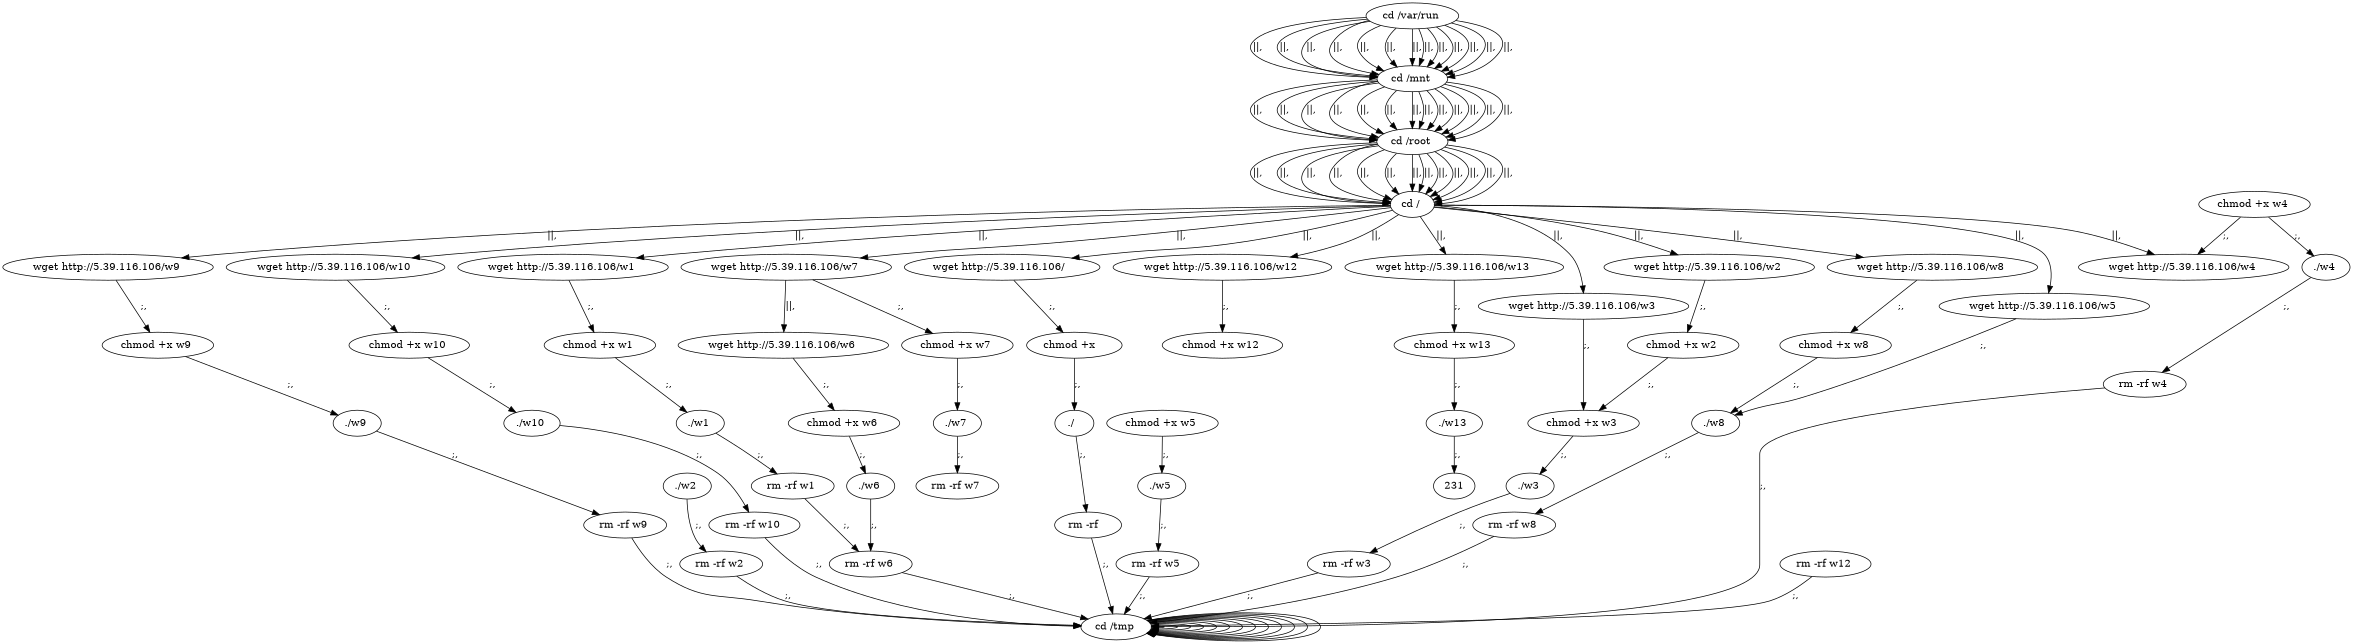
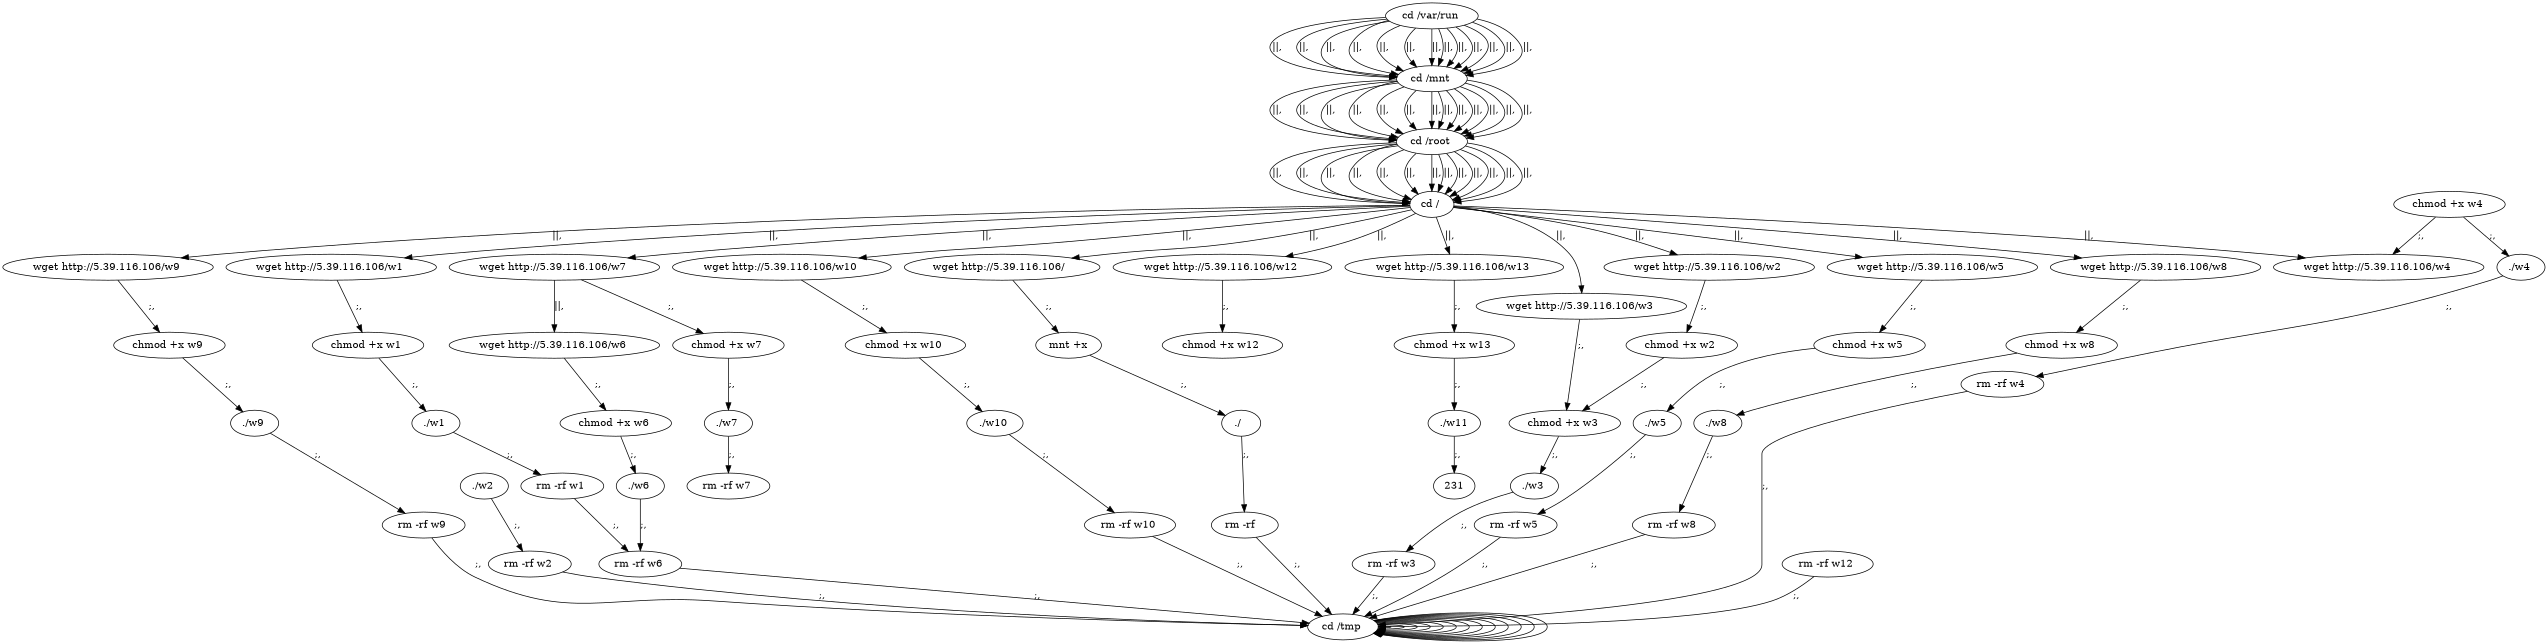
  digraph {
    n1 [label="cd /tmp "]
    n2 [label="cd /var/run "]
    n3 [label="cd /mnt "]
    n4 [label="cd /root "]
    n5 [label="cd / "]
    n6 [label="wget http://5.39.116.106/w1 "]
    n7 [label="wget http://5.39.116.106/w2 "]
    n8 [label="wget http://5.39.116.106/w3 "]
    n9 [label="wget http://5.39.116.106/w4 "]
    n10 [label="wget http://5.39.116.106/w5 "]
    n11 [label="wget http://5.39.116.106/w7 "]
    n12 [label="wget http://5.39.116.106/w8 "]
    n13 [label="wget http://5.39.116.106/w9 "]
    n14 [label="wget http://5.39.116.106/w10 "]
    n15 [label="wget http://5.39.116.106/  "]
    n16 [label="wget http://5.39.116.106/w12 "]
    n17 [label="wget http://5.39.116.106/w13 "]
    n18 [label="chmod +x w1 "]
    n19 [label="chmod +x w2 "]
    n20 [label="chmod +x w3 "]
    n21 [label="chmod +x w5 "]
    n22 [label="wget http://5.39.116.106/w6 "]
    n23 [label="chmod +x w6 "]
    n24 [label="chmod +x w7 "]
    n25 [label="chmod +x w8 "]
    n26 [label="chmod +x w9 "]
    n27 [label="chmod +x w10 "]
-   n28 [label="chmod +x   "]
+   n28 [label="mnt +x"]
    n29 [label="chmod +x w12 "]
    n30 [label="chmod +x w13 "]
    n31 [label="./w1 "]
    n32 [label="rm -rf w1 "]
    n33 [label="rm -rf w6 "]
    n34 [label="./w2 "]
    n35 [label="rm -rf w2 "]
    n36 [label="./w3 "]
    n37 [label="rm -rf w3 "]
    n38 [label="chmod +x w4 "]
    n39 [label="./w4 "]
    n40 [label="rm -rf w4 "]
    n41 [label="./w5 "]
    n42 [label="rm -rf w5 "]
    n43 [label="./w6 "]
    n44 [label="./w7 "]
    n45 [label="rm -rf w7 "]
    n46 [label="./w8 "]
    n47 [label="rm -rf w8 "]
    n48 [label="./w9 "]
    n49 [label="rm -rf w9 "]
    n50 [label="./w10 "]
    n51 [label="rm -rf w10 "]
    n52 [label="./  "]
    n53 [label="rm -rf   "]
    n54 [label="rm -rf w12 "]
-   n55 [label="./w13 "]
+   n55 [label="./w11"]
    231
    n1 -> n1
    n1 -> n1
    n1 -> n1
    n1 -> n1
    n1 -> n1
    n1 -> n1
    n1 -> n1
    n1 -> n1
    n1 -> n1
    n1 -> n1
    n1 -> n1
    n1 -> n1
    n1 -> n1
    n2 -> n3 [label="||,"]
    n2 -> n3 [label="||,"]
    n2 -> n3 [label="||,"]
    n2 -> n3 [label="||,"]
    n2 -> n3 [label="||,"]
    n2 -> n3 [label="||,"]
    n2 -> n3 [label="||,"]
    n2 -> n3 [label="||,"]
    n2 -> n3 [label="||,"]
    n2 -> n3 [label="||,"]
    n2 -> n3 [label="||,"]
    n2 -> n3 [label="||,"]
    n2 -> n3 [label="||,"]
    n3 -> n4 [label="||,"]
    n3 -> n4 [label="||,"]
    n3 -> n4 [label="||,"]
    n3 -> n4 [label="||,"]
    n3 -> n4 [label="||,"]
    n3 -> n4 [label="||,"]
    n3 -> n4 [label="||,"]
    n3 -> n4 [label="||,"]
    n3 -> n4 [label="||,"]
    n3 -> n4 [label="||,"]
    n3 -> n4 [label="||,"]
    n3 -> n4 [label="||,"]
    n3 -> n4 [label="||,"]
    n4 -> n5 [label="||,"]
    n4 -> n5 [label="||,"]
    n4 -> n5 [label="||,"]
    n4 -> n5 [label="||,"]
    n4 -> n5 [label="||,"]
    n4 -> n5 [label="||,"]
    n4 -> n5 [label="||,"]
    n4 -> n5 [label="||,"]
    n4 -> n5 [label="||,"]
    n4 -> n5 [label="||,"]
    n4 -> n5 [label="||,"]
    n4 -> n5 [label="||,"]
    n4 -> n5 [label="||,"]
    n5 -> n6 [label="||,"]
    n5 -> n7 [label="||,"]
    n5 -> n8 [label="||,"]
    n5 -> n9 [label="||,"]
    n5 -> n10 [label="||,"]
    n5 -> n11 [label="||,"]
    n5 -> n12 [label="||,"]
    n5 -> n13 [label="||,"]
    n5 -> n14 [label="||,"]
    n5 -> n15 [label="||,"]
    n5 -> n16 [label="||,"]
    n5 -> n17 [label="||,"]
    n6 -> n18 [label=";,"]
    n7 -> n19 [label=";,"]
    n8 -> n20 [label=";,"]
-   n10 -> n46 [label=";,"]
+   n10 -> n21 [label=";,"]
    n11 -> n22 [label="||,"]
    n11 -> n24 [label=";,"]
    n12 -> n25 [label=";,"]
    n13 -> n26 [label=";,"]
    n14 -> n27 [label=";,"]
    n15 -> n28 [label=";,"]
    n16 -> n29 [label=";,"]
    n17 -> n30 [label=";,"]
    n18 -> n31 [label=";,"]
    n19 -> n20 [label=";,"]
    n20 -> n36 [label=";,"]
    n21 -> n41 [label=";,"]
    n22 -> n23 [label=";,"]
    n23 -> n43 [label=";,"]
    n24 -> n44 [label=";,"]
    n25 -> n46 [label=";,"]
    n26 -> n48 [label=";,"]
    n27 -> n50 [label=";,"]
    n28 -> n52 [label=";,"]
    n30 -> n55 [label=";,"]
    n31 -> n32 [label=";,"]
    n32 -> n33 [label=";,"]
    n33 -> n1 [label=";,"]
    n34 -> n35 [label=";,"]
    n35 -> n1 [label=";,"]
    n36 -> n37 [label=";,"]
    n37 -> n1 [label=";,"]
    n38 -> n9 [label=";,"]
    n38 -> n39 [label=";,"]
    n39 -> n40 [label=";,"]
    n40 -> n1 [label=";,"]
    n41 -> n42 [label=";,"]
    n42 -> n1 [label=";,"]
    n43 -> n33 [label=";,"]
    n44 -> n45 [label=";,"]
    n46 -> n47 [label=";,"]
    n47 -> n1 [label=";,"]
    n48 -> n49 [label=";,"]
    n49 -> n1 [label=";,"]
    n50 -> n51 [label=";,"]
    n51 -> n1 [label=";,"]
    n52 -> n53 [label=";,"]
    n53 -> n1 [label=";,"]
    n54 -> n1 [label=";,"]
    n55 -> 231 [label=";,"]
  }
